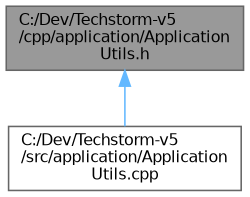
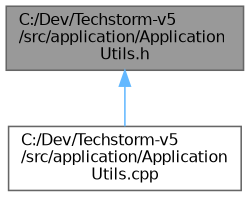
  digraph {
    node [fontname=Helvetica fontsize=10 shape=box style=filled]
-   n1 [color=gray40 fillcolor=grey60 fontcolor=black height=0.2 label="C:/Dev/Techstorm-v5\l/cpp/application/Application\lUtils.h" width=0.4]
+   n1 [color=gray40 fillcolor=grey60 fontcolor=black height=0.2 label="C:/Dev/Techstorm-v5\l/src/application/Application\lUtils.h" width=0.4]
    n2 [color=grey40 fillcolor=white height=0.2 label="C:/Dev/Techstorm-v5\l/src/application/Application\lUtils.cpp" width=0.4]
    n1 -> n2 [color=steelblue1 dir=back fontname=Helvetica fontsize=10 labelfontname=Helvetica labelfontsize=10 style=solid]
  }
